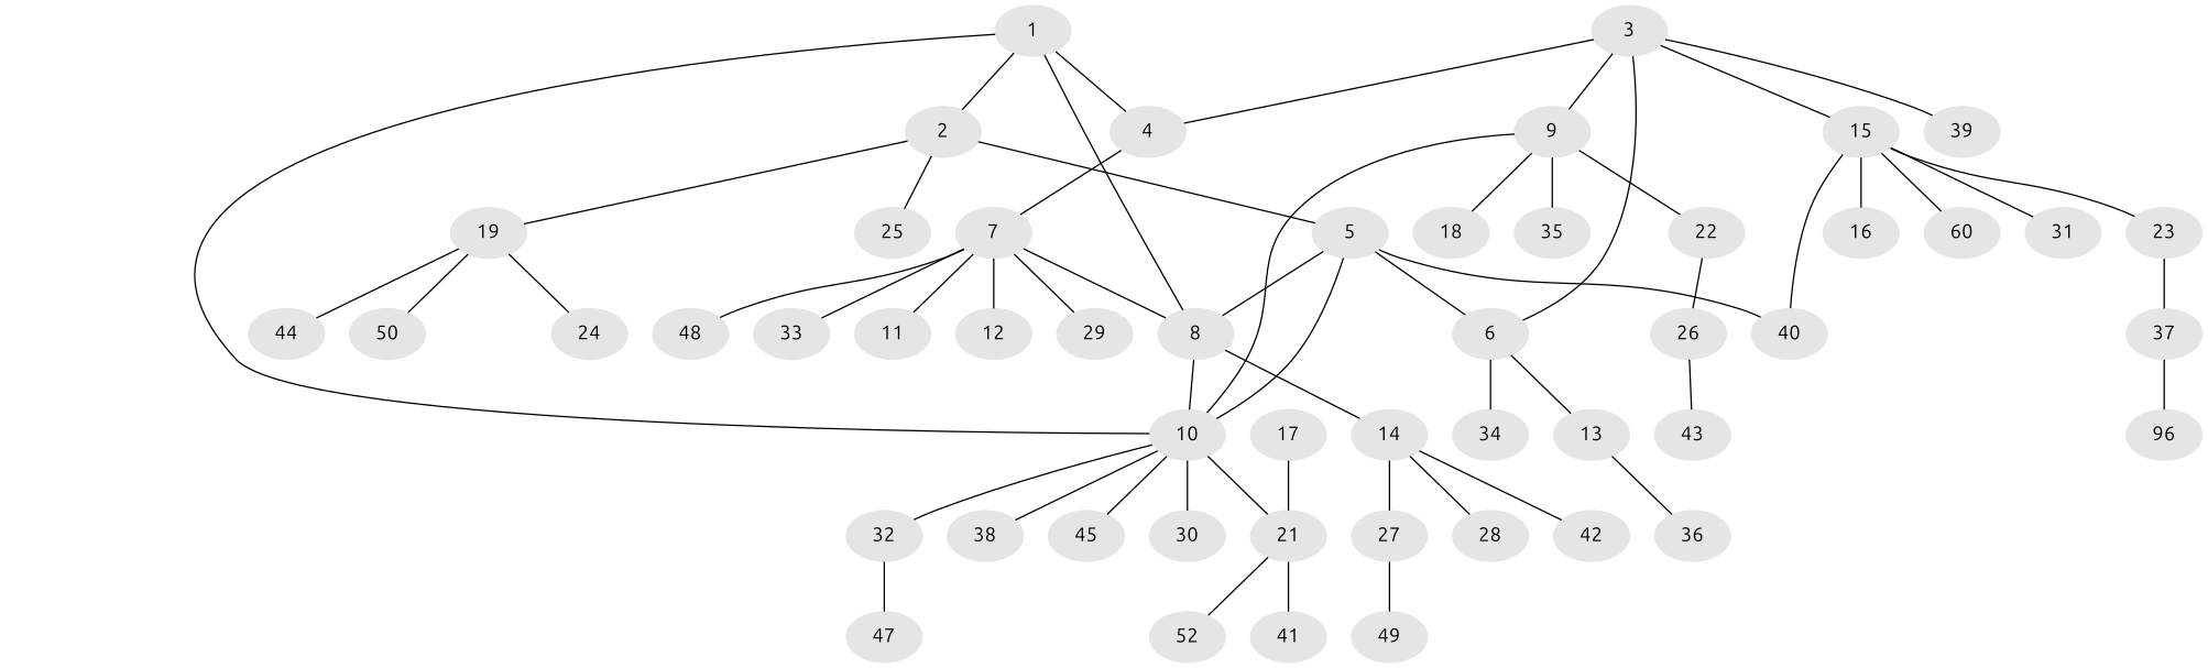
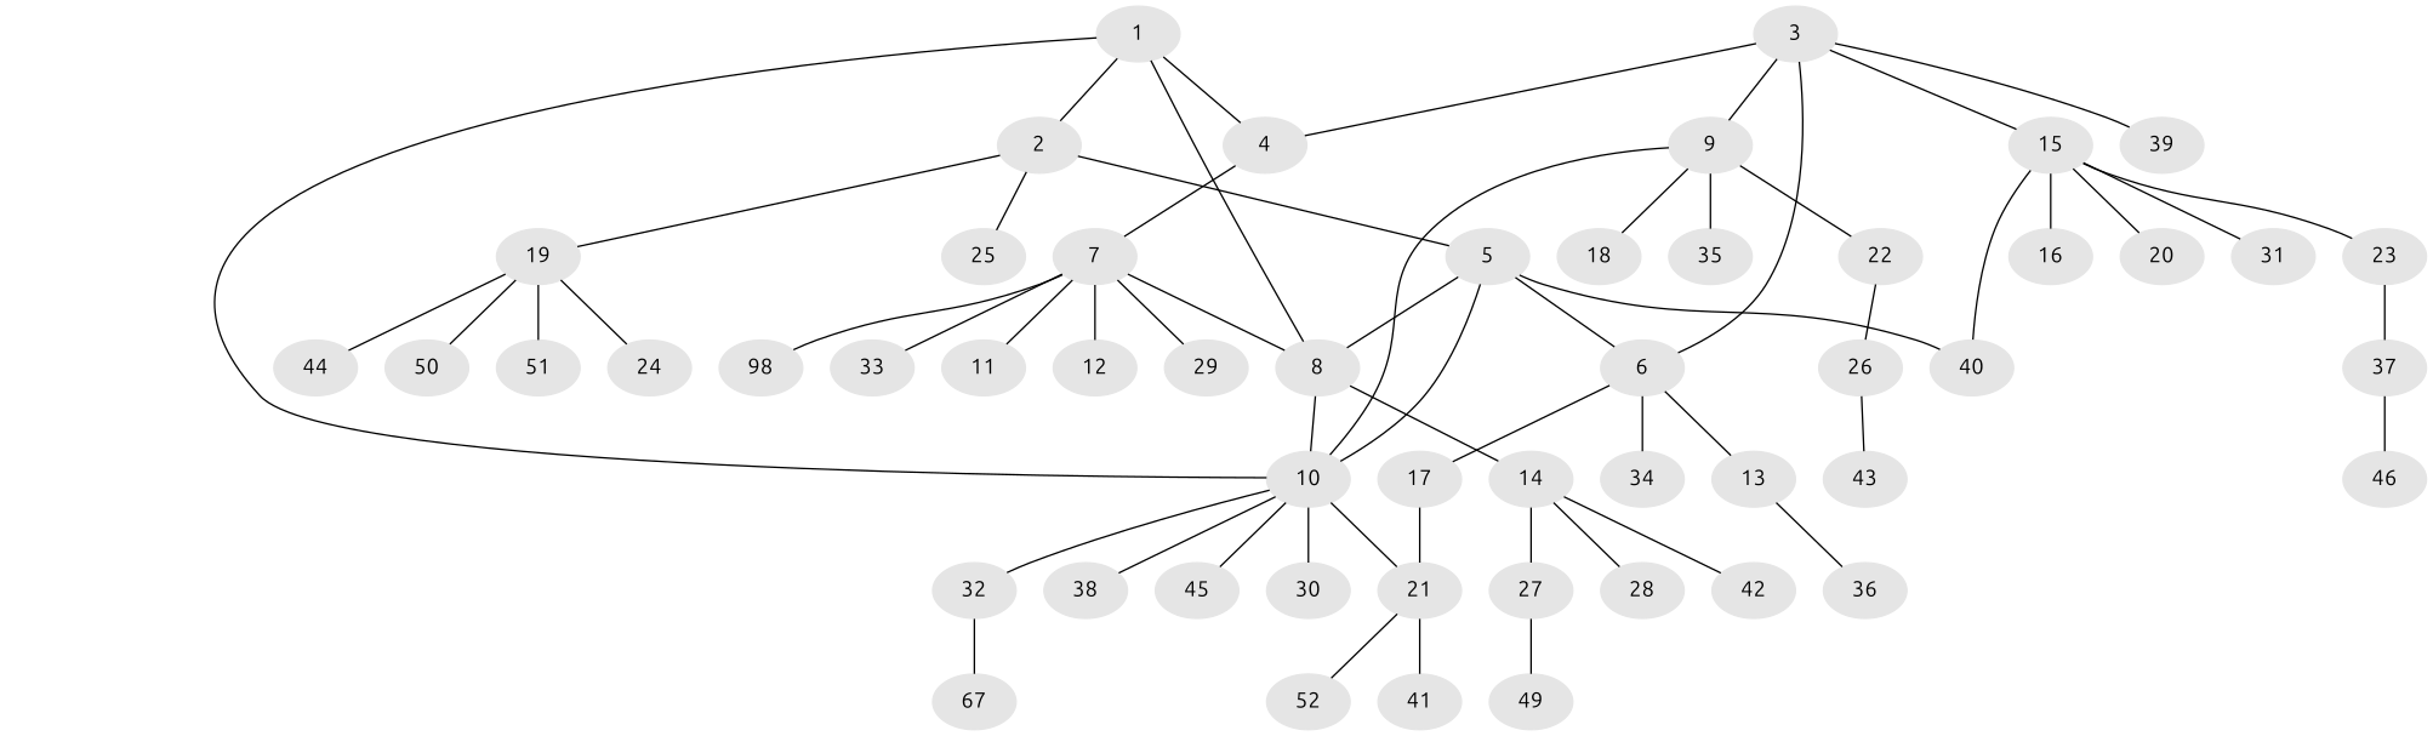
  graph {
    fontname=Ubuntu
    node [color=gray90 fontname=Ubuntu style=filled]
    edge [fontname=Ubuntu]
    1
    2
    4
    8
    10
    5
    19
    25
    7
    14
    21
    30
    32
    38
    45
    6
    40
    24
    44
    50
+   51
    3
    9
    15
    39
    13
    17
    34
    18
    22
    35
    16
-   20 [label=60]
+   20
    23
    31
    11
    12
    29
    33
-   48
+   48 [label=98]
    36
    27
    28
    42
    26
    41
    52
-   47
+   47 [label=67]
    49
    37
    43
-   46 [label=96]
+   46
    1 -- 2
    1 -- 4
    1 -- 8
    1 -- 10
    2 -- 5
    2 -- 19
    2 -- 25
    4 -- 7
    8 -- 10
    8 -- 14
    10 -- 21
    10 -- 30
    10 -- 32
    10 -- 38
    10 -- 45
    5 -- 8
    5 -- 10
    5 -- 6
    5 -- 40
    19 -- 24
    19 -- 44
    19 -- 50
+   19 -- 51
    7 -- 8
    7 -- 11
    7 -- 12
    7 -- 29
    7 -- 33
    7 -- 48
    14 -- 27
    14 -- 28
    14 -- 42
    21 -- 41
    21 -- 52
    32 -- 47
    6 -- 13
+   6 -- 17
    6 -- 34
    3 -- 4
    3 -- 6
    3 -- 9
    3 -- 15
    3 -- 39
    9 -- 10
    9 -- 18
    9 -- 22
    9 -- 35
    15 -- 40
    15 -- 16
    15 -- 20
    15 -- 23
    15 -- 31
    13 -- 36
    17 -- 21
    22 -- 26
    23 -- 37
    27 -- 49
    26 -- 43
    37 -- 46
  }
